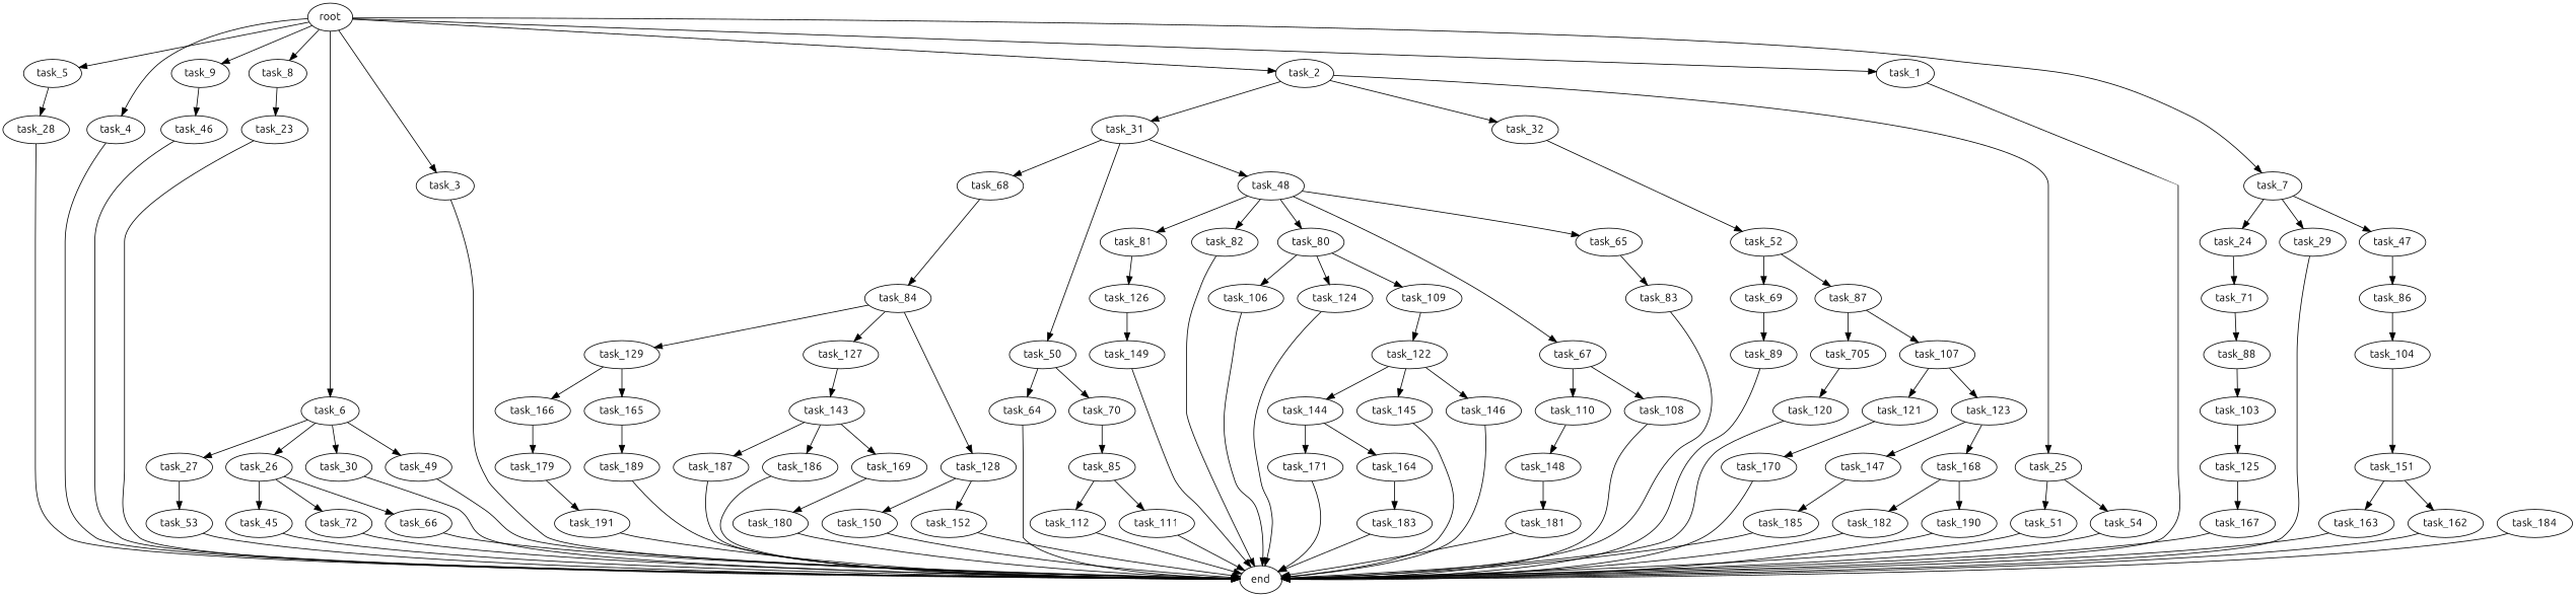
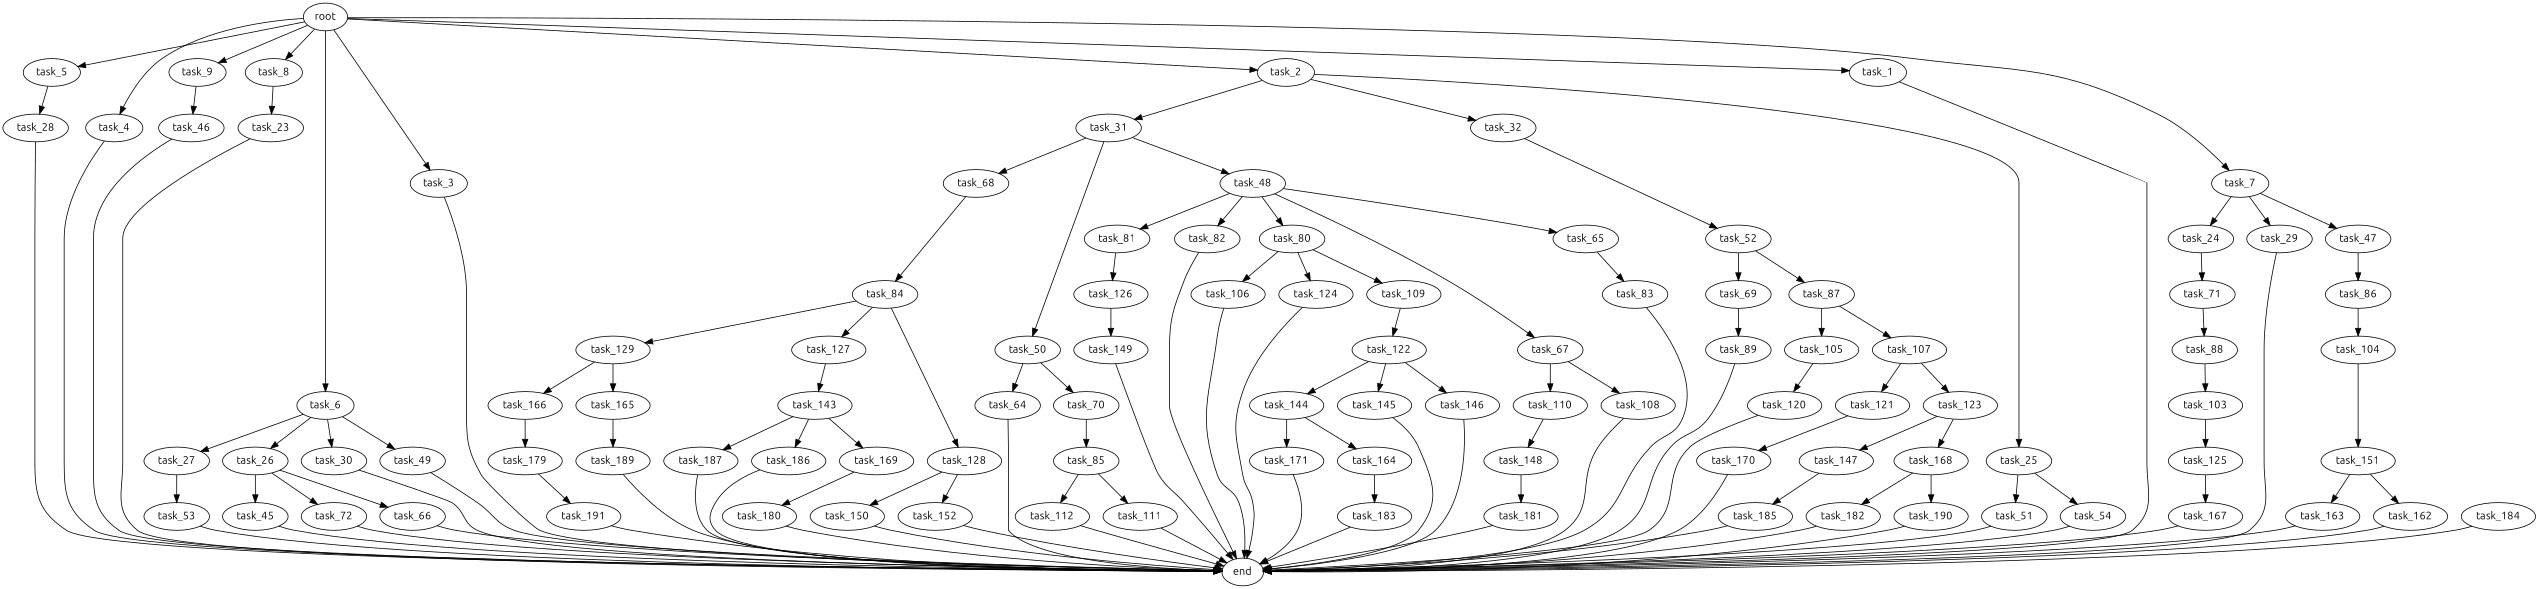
  digraph {
    fontname=Ubuntu
    node [fontname=Ubuntu]
    edge [fontname=Ubuntu]
    task_129
    task_166
    task_165
    task_179
    task_189
    task_27
    task_53
    end
    task_149
    task_68
    task_84
    task_127
    task_128
    task_50
    task_64
    task_70
    task_85
    task_181
    task_182
    task_185
    task_187
    task_5
    task_28
    task_4
    task_121
    task_170
    task_143
    task_150
    task_152
    task_112
    task_81
    task_126
    task_147
    task_31
    task_48
    task_82
    task_80
    task_67
    task_65
    task_186
    task_169
    task_180
    task_26
    task_45
    task_72
    task_66
    task_103
    task_125
    task_167
    task_190
    task_51
    task_88
    task_9
    task_46
    task_54
    task_183
    root
    task_8
    task_6
    task_3
    task_2
    task_1
    task_7
    task_23
    task_30
    task_49
    task_32
    task_25
    task_24
    task_29
    task_47
    task_69
    task_89
    task_86
    task_104
    task_151
    task_106
    task_124
    task_109
    task_122
    task_191
    task_83
-   task_105 [label=task_705]
+   task_105
    task_120
    task_52
    task_87
    task_107
    task_71
    task_111
    task_168
    task_163
    task_162
    task_144
    task_145
    task_146
    task_171
    task_164
    task_148
    task_123
    task_184
    task_110
    task_108
    task_129 -> task_166
    task_129 -> task_165
    task_166 -> task_179
    task_165 -> task_189
    task_179 -> task_191
    task_189 -> end
    task_27 -> task_53
    task_53 -> end
    task_149 -> end
    task_68 -> task_84
    task_84 -> task_129
    task_84 -> task_127
    task_84 -> task_128
    task_127 -> task_143
    task_128 -> task_150
    task_128 -> task_152
    task_50 -> task_64
    task_50 -> task_70
    task_64 -> end
    task_70 -> task_85
    task_85 -> task_112
    task_85 -> task_111
    task_181 -> end
    task_182 -> end
    task_185 -> end
    task_187 -> end
    task_5 -> task_28
    task_28 -> end
    task_4 -> end
    task_121 -> task_170
    task_170 -> end
    task_143 -> task_187
    task_143 -> task_186
    task_143 -> task_169
    task_150 -> end
    task_152 -> end
    task_112 -> end
    task_81 -> task_126
    task_126 -> task_149
    task_147 -> task_185
    task_31 -> task_68
    task_31 -> task_50
    task_31 -> task_48
    task_48 -> task_81
    task_48 -> task_82
    task_48 -> task_80
    task_48 -> task_67
    task_48 -> task_65
    task_82 -> end
    task_80 -> task_106
    task_80 -> task_124
    task_80 -> task_109
    task_67 -> task_110
    task_67 -> task_108
    task_65 -> task_83
    task_186 -> end
    task_169 -> task_180
    task_180 -> end
    task_26 -> task_45
    task_26 -> task_72
    task_26 -> task_66
    task_45 -> end
    task_72 -> end
    task_66 -> end
    task_103 -> task_125
    task_125 -> task_167
    task_167 -> end
    task_190 -> end
    task_51 -> end
    task_88 -> task_103
    task_9 -> task_46
    task_46 -> end
    task_54 -> end
    task_183 -> end
    root -> task_5
    root -> task_4
    root -> task_9
    root -> task_8
    root -> task_6
    root -> task_3
    root -> task_2
    root -> task_1
    root -> task_7
    task_8 -> task_23
    task_6 -> task_27
    task_6 -> task_26
    task_6 -> task_30
    task_6 -> task_49
    task_3 -> end
    task_2 -> task_31
    task_2 -> task_32
    task_2 -> task_25
    task_1 -> end
    task_7 -> task_24
    task_7 -> task_29
    task_7 -> task_47
    task_23 -> end
    task_30 -> end
    task_49 -> end
    task_32 -> task_52
    task_25 -> task_51
    task_25 -> task_54
    task_24 -> task_71
    task_29 -> end
    task_47 -> task_86
    task_69 -> task_89
    task_89 -> end
    task_86 -> task_104
    task_104 -> task_151
    task_151 -> task_163
    task_151 -> task_162
    task_106 -> end
    task_124 -> end
    task_109 -> task_122
    task_122 -> task_144
    task_122 -> task_145
    task_122 -> task_146
    task_191 -> end
    task_83 -> end
    task_105 -> task_120
    task_120 -> end
    task_52 -> task_69
    task_52 -> task_87
    task_87 -> task_105
    task_87 -> task_107
    task_107 -> task_121
    task_107 -> task_123
    task_71 -> task_88
    task_111 -> end
    task_168 -> task_182
    task_168 -> task_190
    task_163 -> end
    task_162 -> end
    task_144 -> task_171
    task_144 -> task_164
    task_145 -> end
    task_146 -> end
    task_171 -> end
    task_164 -> task_183
    task_148 -> task_181
    task_123 -> task_147
    task_123 -> task_168
    task_184 -> end
    task_110 -> task_148
    task_108 -> end
  }
